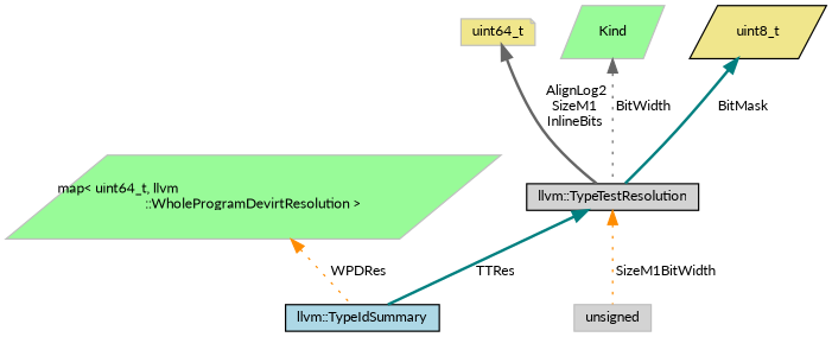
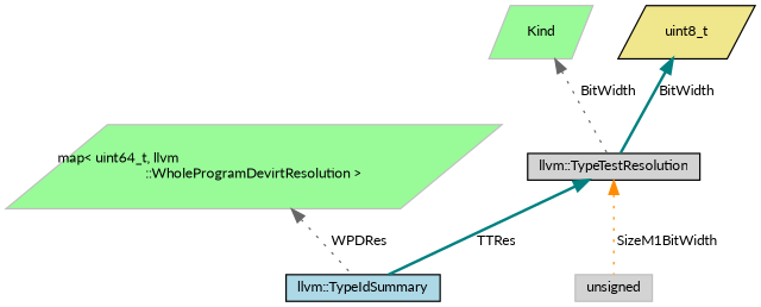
  digraph {
    fontname=Lato
    node [color=grey75 fillcolor=palegreen fontname=Lato fontsize=10 shape=box style=filled]
    edge [color=darkorange dir=back fontname=Lato fontsize=10 labelfontname=Helvetica labelfontsize=10 style=dotted]
    n1 [color=black fillcolor=lightblue fontcolor=black height=0.2 label="llvm::TypeIdSummary" width=0.4]
    n2 [height=0.2 label="map\< uint64_t, llvm\l::WholeProgramDevirtResolution \>" shape=parallelogram width=0.4]
    n3 [color=black fillcolor=lightgrey height=0.2 label="llvm::TypeTestResolution" width=0.4]
    n4 [fillcolor=lightgrey height=0.2 label=unsigned width=0.4]
-   n5 [fillcolor=khaki height=0.2 label=uint64_t shape=note width=0.4]
    n6 [height=0.2 label=Kind shape=parallelogram width=0.4]
    n7 [color=black fillcolor=khaki height=0.2 label=uint8_t shape=parallelogram width=0.4]
-   n2 -> n1 [label=" WPDRes"]
+   n2 -> n1 [color=gray40 label=" WPDRes"]
    n3 -> n1 [color=teal label=" TTRes" style=bold]
    n3 -> n4 [label=" SizeM1BitWidth"]
-   n5 -> n3 [color=gray40 label=" AlignLog2\nSizeM1\nInlineBits" style=bold]
    n6 -> n3 [color=gray40 label=" BitWidth"]
-   n7 -> n3 [color=teal label=" BitMask" style=bold]
+   n7 -> n3 [color=teal label=" BitWidth" style=bold]
  }
